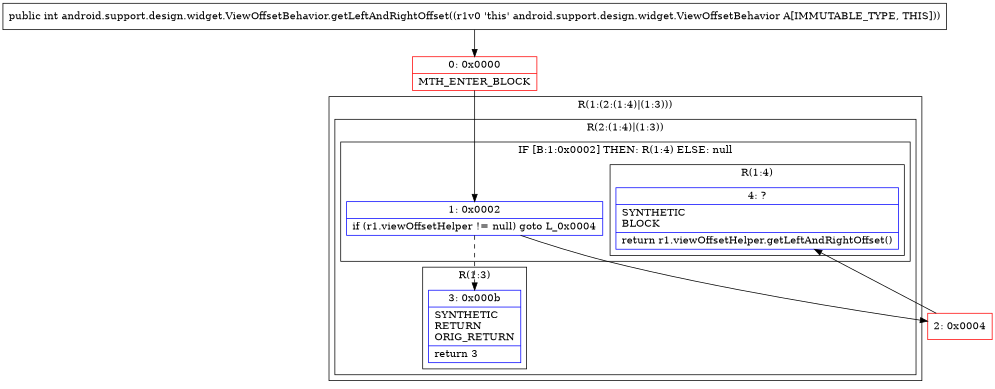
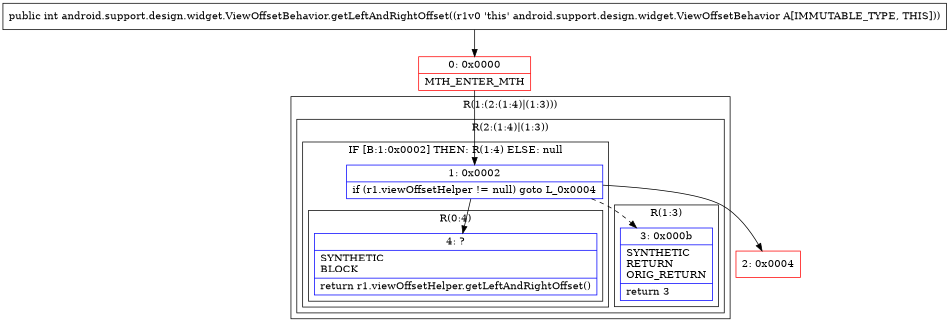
  digraph {
    node [color=blue shape=record]
    n1 [label="{4\:\ ?|SYNTHETIC\lBLOCK\l|return r1.viewOffsetHelper.getLeftAndRightOffset()\l}"]
    n2 [label="{1\:\ 0x0002|if (r1.viewOffsetHelper != null) goto L_0x0004\l}"]
    n3 [label="{3\:\ 0x000b|SYNTHETIC\lRETURN\lORIG_RETURN\l|return 3\l}"]
    n4 [color=red label="{2\:\ 0x0004}"]
-   n5 [color=red label="{0\:\ 0x0000|MTH_ENTER_BLOCK\l}"]
+   n5 [color=red label="{0\:\ 0x0000|MTH_ENTER_MTH\l}"]
    n6 [label="{public int android.support.design.widget.ViewOffsetBehavior.getLeftAndRightOffset((r1v0 'this' android.support.design.widget.ViewOffsetBehavior A[IMMUTABLE_TYPE, THIS])) }" color=""]
    subgraph cluster_1 {
      label="R(1:(2:(1:4)|(1:3)))"
      subgraph cluster_2 {
        label="R(2:(1:4)|(1:3))"
        subgraph cluster_3 {
          label="IF [B:1:0x0002] THEN: R(1:4) ELSE: null"
          n2
          subgraph cluster_4 {
-           label="R(1:4)"
+           label="R(0:4)"
            n1
          }
        }
        subgraph cluster_5 {
          label="R(1:3)"
          n3
        }
      }
    }
    n2 -> n3 [style=dashed]
    n2 -> n4
-   n4 -> n1
+   n2 -> n1
    n5 -> n2
    n6 -> n5
  }
